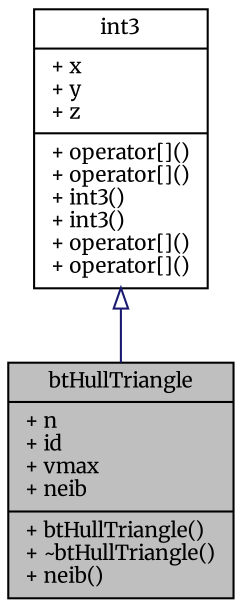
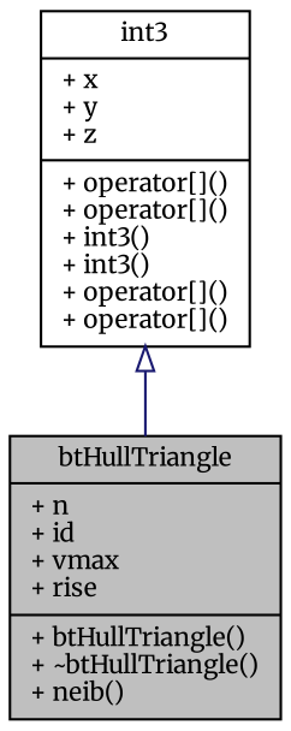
  digraph {
    fontname=Merriweather
    node [color=black fontname=Merriweather fontsize=10 shape=record style=filled]
-   n1 [fillcolor=grey75 fontcolor=black height=0.2 label="{btHullTriangle\n|+ n\l+ id\l+ vmax\l+ neib\l|+ btHullTriangle()\l+ ~btHullTriangle()\l+ neib()\l}" width=0.4]
+   n1 [fillcolor=grey75 fontcolor=black height=0.2 label="{btHullTriangle\n|+ n\l+ id\l+ vmax\l+ rise\l|+ btHullTriangle()\l+ ~btHullTriangle()\l+ neib()\l}" width=0.4]
    n2 [fillcolor=white height=0.2 label="{int3\n|+ x\l+ y\l+ z\l|+ operator[]()\l+ operator[]()\l+ int3()\l+ int3()\l+ operator[]()\l+ operator[]()\l}" width=0.4]
    n2 -> n1 [arrowtail=empty color=midnightblue dir=back fontname=Merriweather fontsize=10 labelfontname=Helvetica labelfontsize=10 style=solid]
  }
